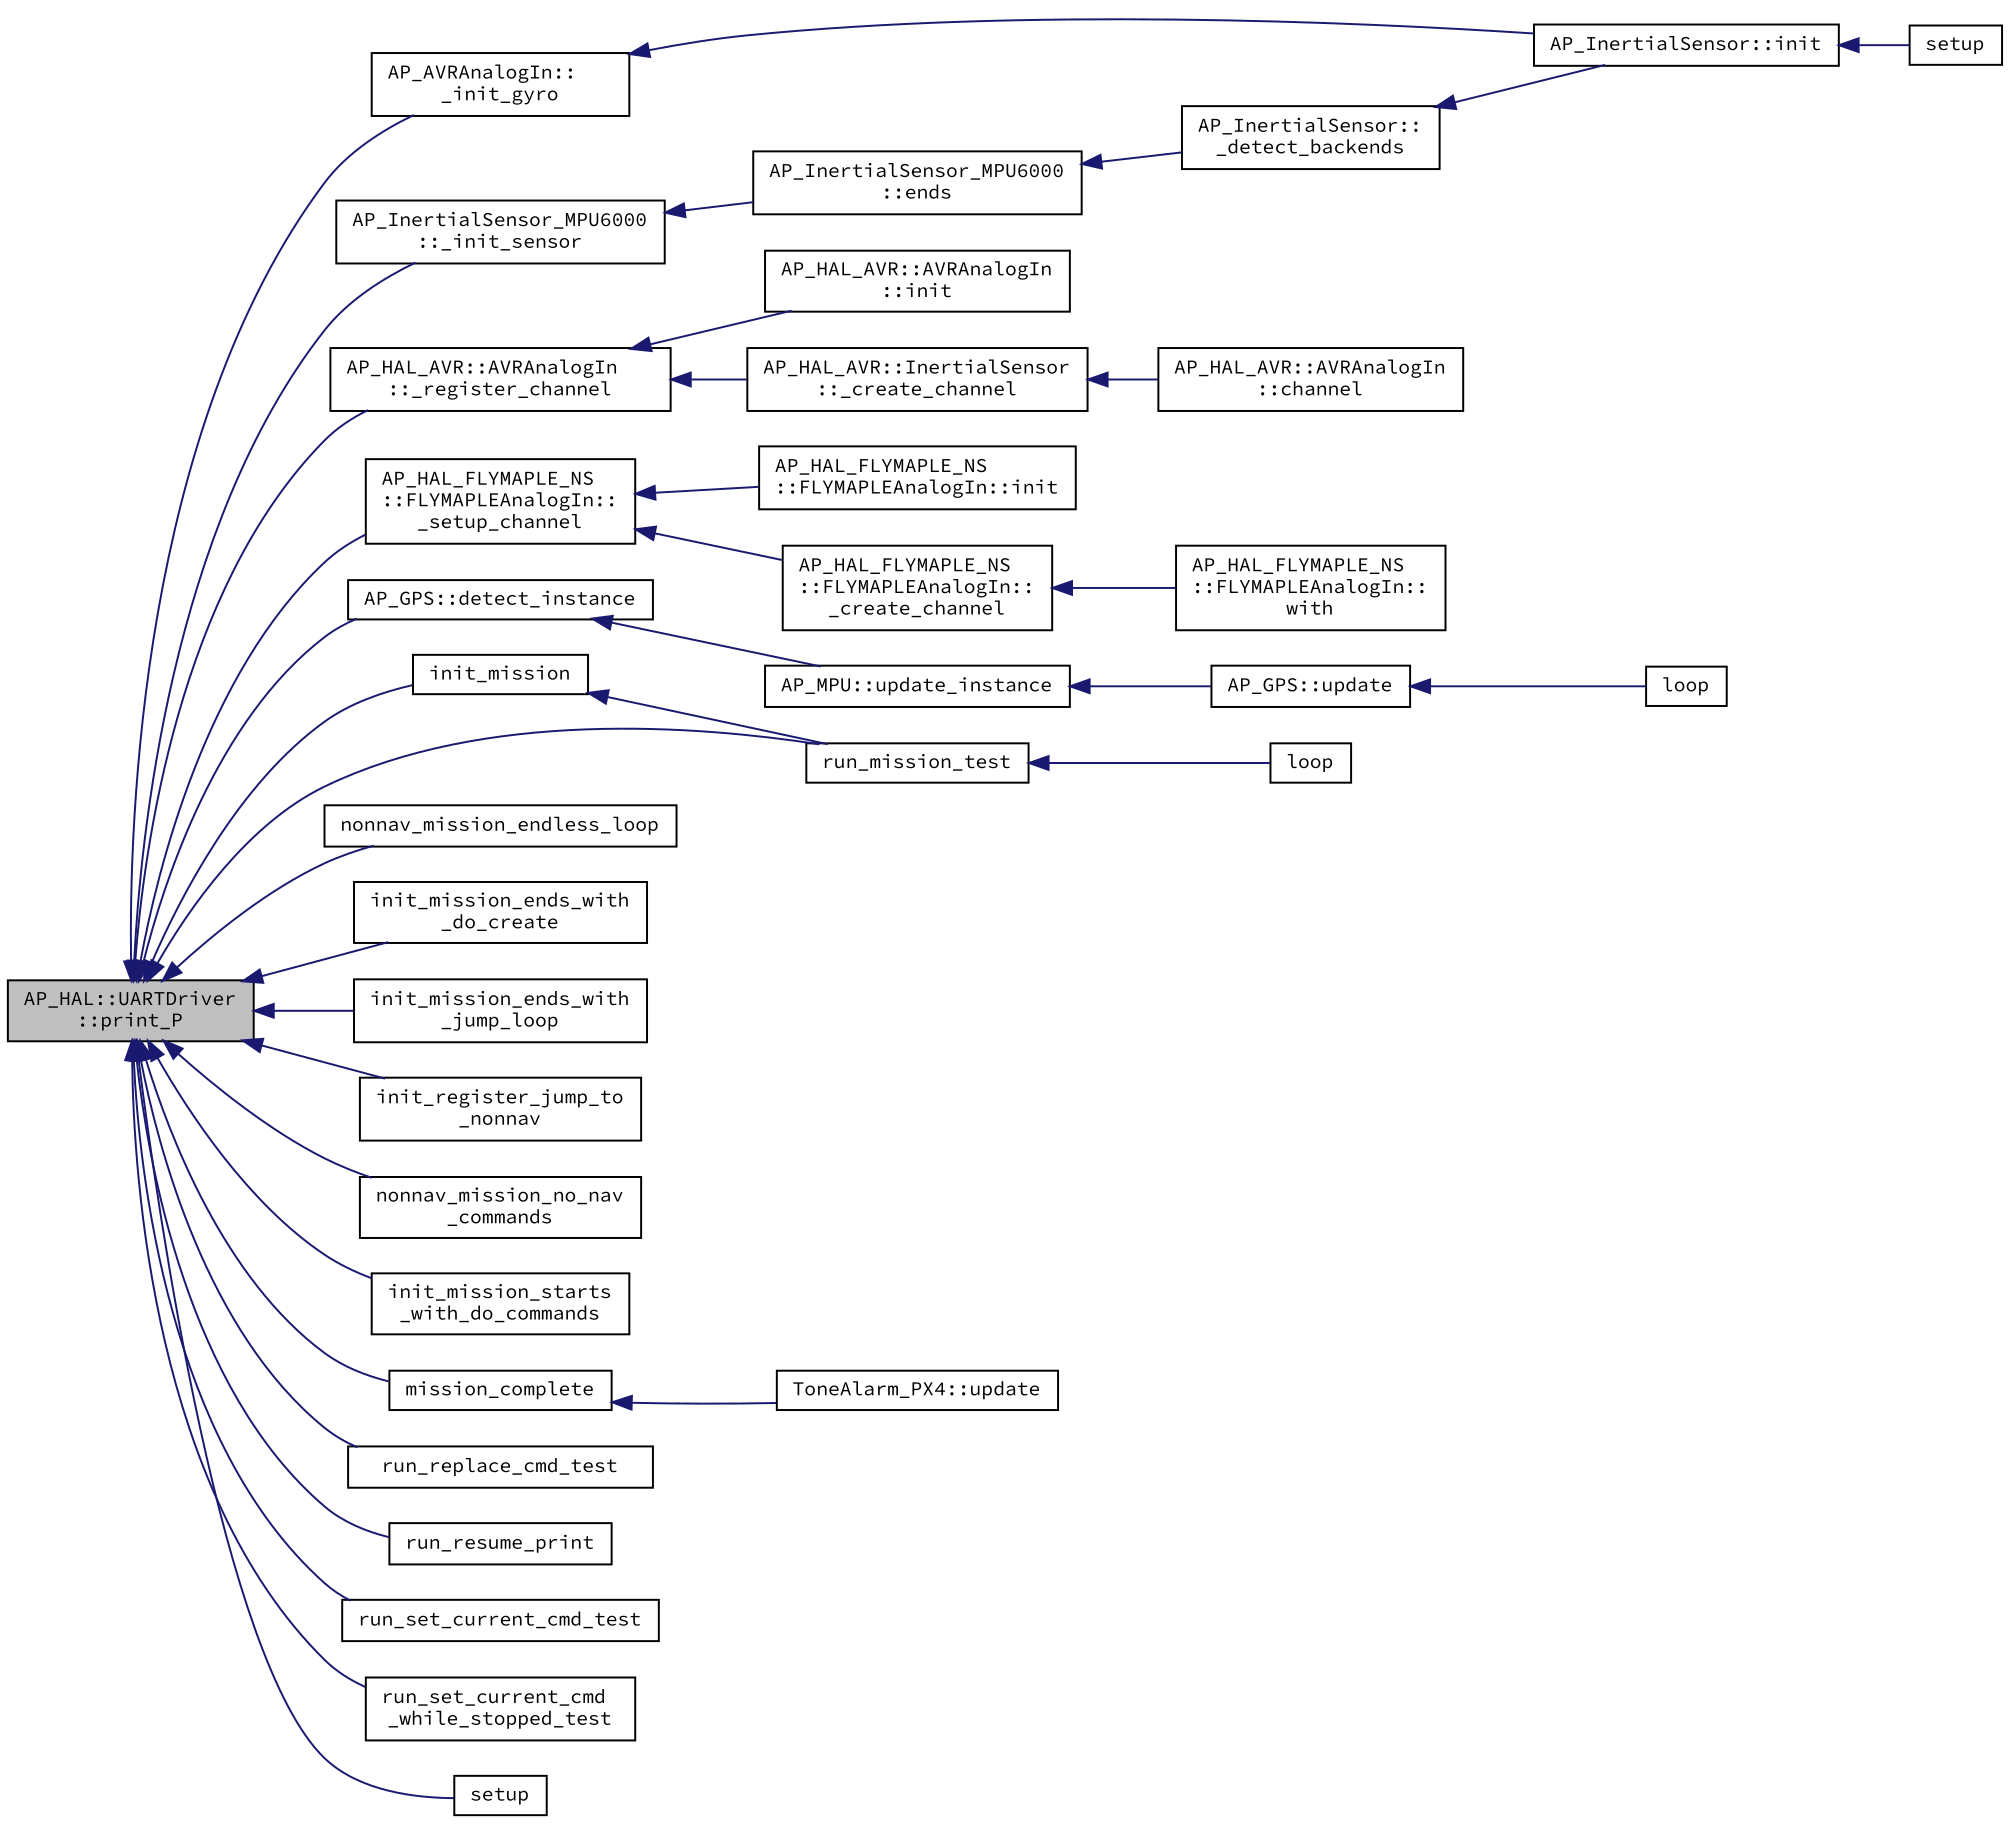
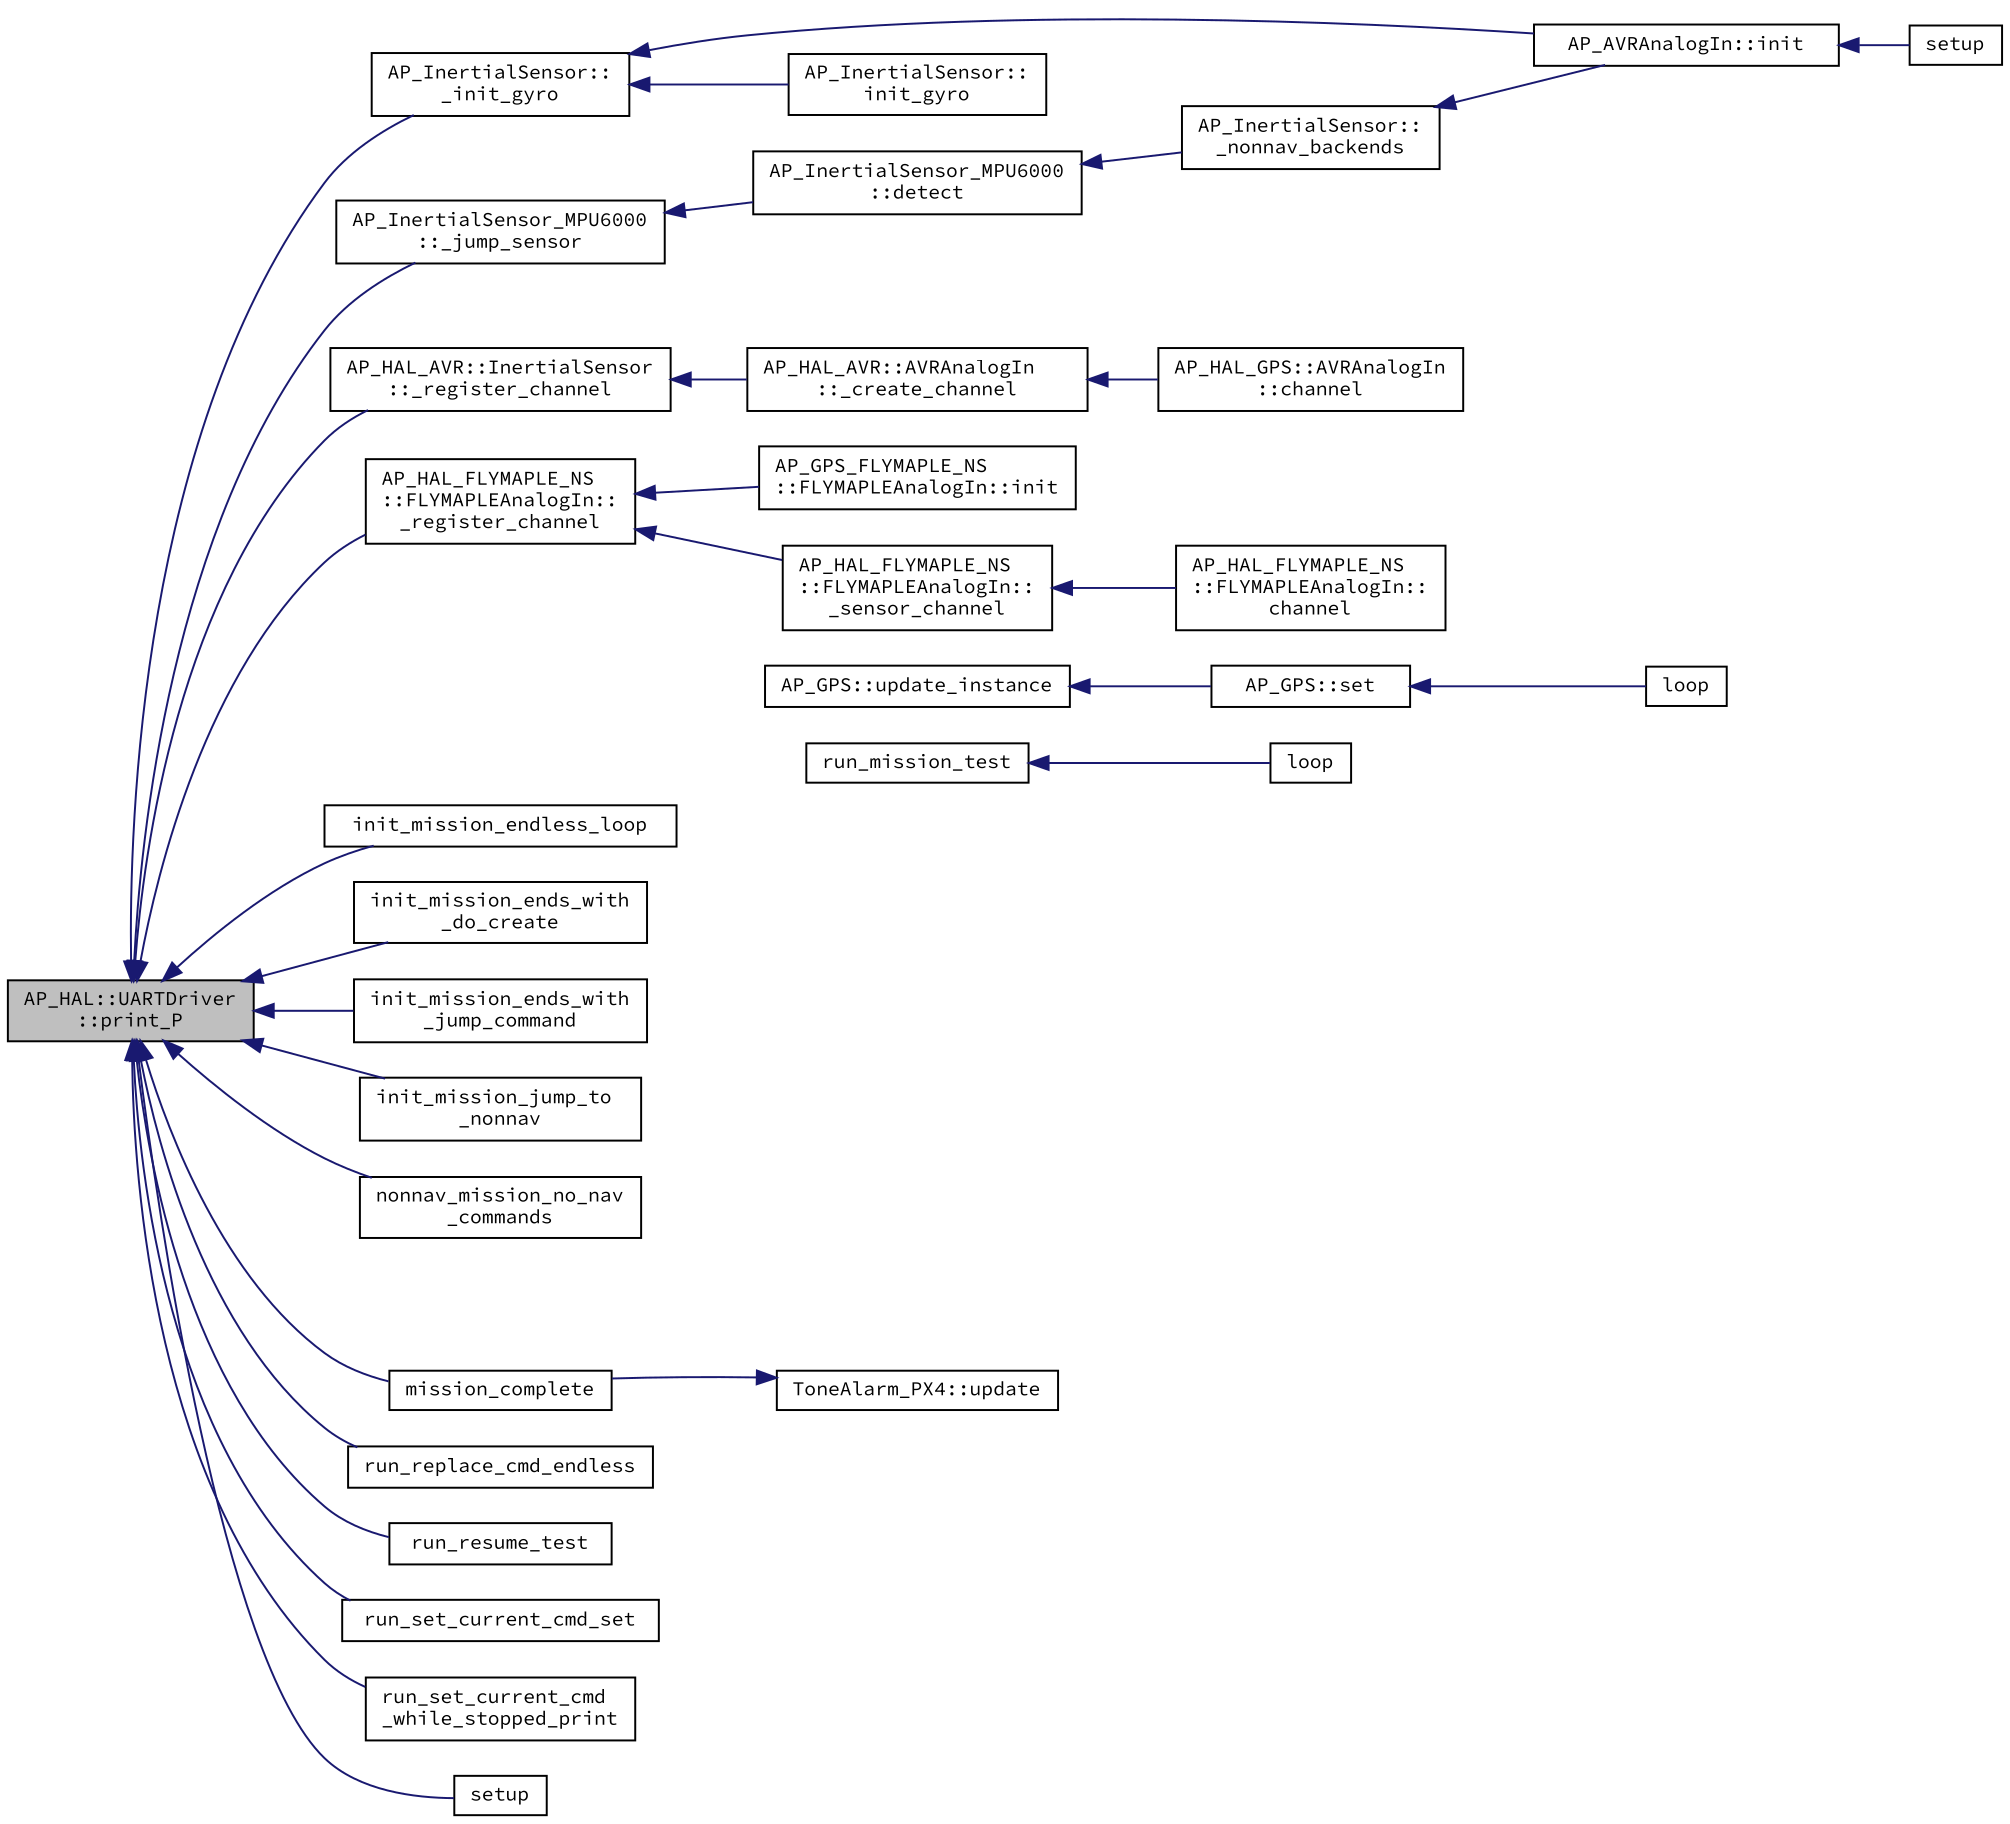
  digraph {
    fontname="Source Code Pro"
    rankdir=LR
    node [color=black fillcolor=white fontname="Source Code Pro" fontsize=10 shape=record style=filled]
    edge [color=midnightblue dir=back fontname="Source Code Pro" fontsize=10 labelfontname=Helvetica labelfontsize=10 style=solid]
    n1 [fillcolor=grey75 fontcolor=black height=0.2 label="AP_HAL::UARTDriver\l::print_P" width=0.4]
-   n2 [height=0.2 label="AP_AVRAnalogIn::\l_init_gyro" width=0.4]
-   n3 [height=0.2 label="AP_InertialSensor_MPU6000\l::_init_sensor" width=0.4]
-   n4 [height=0.2 label="AP_HAL_AVR::AVRAnalogIn\l::_register_channel" width=0.4]
-   n5 [height=0.2 label="AP_HAL_FLYMAPLE_NS\l::FLYMAPLEAnalogIn::\l_setup_channel" width=0.4]
-   n6 [height=0.2 label="AP_GPS::detect_instance" width=0.4]
-   n7 [height=0.2 label=init_mission width=0.4]
+   n2 [height=0.2 label="AP_InertialSensor::\l_init_gyro" width=0.4]
+   n3 [height=0.2 label="AP_InertialSensor_MPU6000\l::_jump_sensor" width=0.4]
+   n4 [height=0.2 label="AP_HAL_AVR::InertialSensor\l::_register_channel" width=0.4]
+   n5 [height=0.2 label="AP_HAL_FLYMAPLE_NS\l::FLYMAPLEAnalogIn::\l_register_channel" width=0.4]
    n8 [height=0.2 label=run_mission_test width=0.4]
-   n9 [height=0.2 label=nonnav_mission_endless_loop width=0.4]
+   n9 [height=0.2 label=init_mission_endless_loop width=0.4]
    n10 [height=0.2 label="init_mission_ends_with\l_do_create" width=0.4]
-   n11 [height=0.2 label="init_mission_ends_with\l_jump_loop" width=0.4]
-   n12 [height=0.2 label="init_register_jump_to\l_nonnav" width=0.4]
+   n11 [height=0.2 label="init_mission_ends_with\l_jump_command" width=0.4]
+   n12 [height=0.2 label="init_mission_jump_to\l_nonnav" width=0.4]
    n13 [height=0.2 label="nonnav_mission_no_nav\l_commands" width=0.4]
-   n14 [height=0.2 label="init_mission_starts\l_with_do_commands" width=0.4]
    n15 [height=0.2 label=mission_complete width=0.4]
-   n16 [height=0.2 label=run_replace_cmd_test width=0.4]
-   n17 [height=0.2 label=run_resume_print width=0.4]
-   n18 [height=0.2 label=run_set_current_cmd_test width=0.4]
-   n19 [height=0.2 label="run_set_current_cmd\l_while_stopped_test" width=0.4]
+   n16 [height=0.2 label=run_replace_cmd_endless width=0.4]
+   n17 [height=0.2 label=run_resume_test width=0.4]
+   n18 [height=0.2 label=run_set_current_cmd_set width=0.4]
+   n19 [height=0.2 label="run_set_current_cmd\l_while_stopped_print" width=0.4]
    n20 [height=0.2 label=setup width=0.4]
-   n21 [height=0.2 label="AP_InertialSensor::init" width=0.4]
-   n23 [height=0.2 label="AP_InertialSensor_MPU6000\l::ends" width=0.4]
-   n24 [height=0.2 label="AP_HAL_AVR::AVRAnalogIn\l::init" width=0.4]
-   n25 [height=0.2 label="AP_HAL_AVR::InertialSensor\l::_create_channel" width=0.4]
-   n26 [height=0.2 label="AP_HAL_FLYMAPLE_NS\l::FLYMAPLEAnalogIn::init" width=0.4]
-   n27 [height=0.2 label="AP_HAL_FLYMAPLE_NS\l::FLYMAPLEAnalogIn::\l_create_channel" width=0.4]
-   n28 [height=0.2 label="AP_MPU::update_instance" width=0.4]
+   n21 [height=0.2 label="AP_AVRAnalogIn::init" width=0.4]
+   n22 [height=0.2 label="AP_InertialSensor::\linit_gyro" width=0.4]
+   n23 [height=0.2 label="AP_InertialSensor_MPU6000\l::detect" width=0.4]
+   n25 [height=0.2 label="AP_HAL_AVR::AVRAnalogIn\l::_create_channel" width=0.4]
+   n26 [height=0.2 label="AP_GPS_FLYMAPLE_NS\l::FLYMAPLEAnalogIn::init" width=0.4]
+   n27 [height=0.2 label="AP_HAL_FLYMAPLE_NS\l::FLYMAPLEAnalogIn::\l_sensor_channel" width=0.4]
+   n28 [height=0.2 label="AP_GPS::update_instance" width=0.4]
    n29 [height=0.2 label=loop width=0.4]
    n30 [height=0.2 label="ToneAlarm_PX4::update" width=0.4]
    n31 [height=0.2 label=setup width=0.4]
-   n32 [height=0.2 label="AP_InertialSensor::\l_detect_backends" width=0.4]
-   n33 [height=0.2 label="AP_HAL_AVR::AVRAnalogIn\l::channel" width=0.4]
-   n34 [height=0.2 label="AP_HAL_FLYMAPLE_NS\l::FLYMAPLEAnalogIn::\lwith" width=0.4]
-   n35 [height=0.2 label="AP_GPS::update" width=0.4]
+   n32 [height=0.2 label="AP_InertialSensor::\l_nonnav_backends" width=0.4]
+   n33 [height=0.2 label="AP_HAL_GPS::AVRAnalogIn\l::channel" width=0.4]
+   n34 [height=0.2 label="AP_HAL_FLYMAPLE_NS\l::FLYMAPLEAnalogIn::\lchannel" width=0.4]
+   n35 [height=0.2 label="AP_GPS::set" width=0.4]
    n36 [height=0.2 label=loop width=0.4]
    n1 -> n2
    n1 -> n3
    n1 -> n4
    n1 -> n5
-   n1 -> n6
-   n1 -> n7
-   n1 -> n8
    n1 -> n9
    n1 -> n10
    n1 -> n11
    n1 -> n12
    n1 -> n13
-   n1 -> n14
    n1 -> n15
    n1 -> n16
    n1 -> n17
    n1 -> n18
    n1 -> n19
    n1 -> n20
    n2 -> n21
+   n2 -> n22
    n3 -> n23
-   n4 -> n24
    n4 -> n25
    n5 -> n26
    n5 -> n27
-   n6 -> n28
-   n7 -> n8
    n8 -> n29
-   n15 -> n30
+   n30 -> n15
    n21 -> n31
    n23 -> n32
    n25 -> n33
    n27 -> n34
    n28 -> n35
    n32 -> n21
    n35 -> n36
  }
